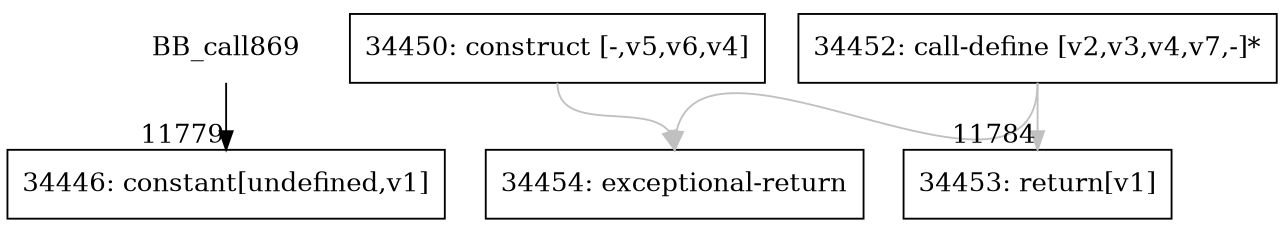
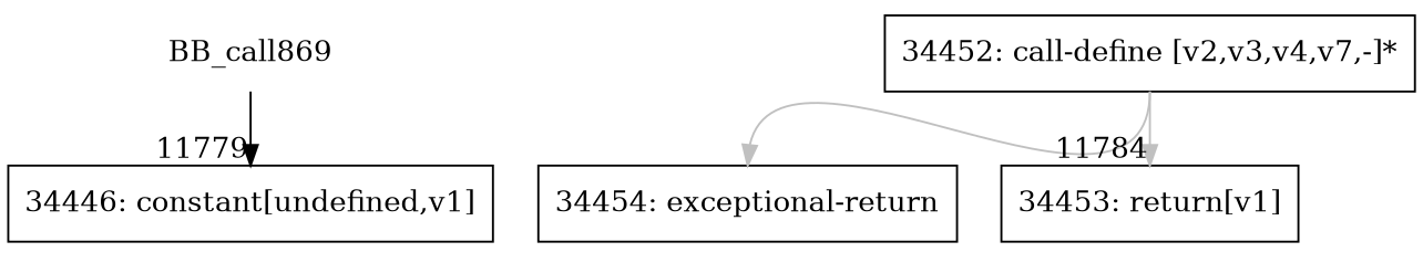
  digraph {
    rankdir=TD
    node [shape=record]
    edge [headport=n tailport=s color=gray]
    n1 [label=BB_call869 shape=none]
    n2 [label="{34446: constant[undefined,v1]}"]
-   n3 [label="{34450: construct [-,v5,v6,v4]}"]
    n4 [label="{34454: exceptional-return}"]
    n5 [label="{34452: call-define [v2,v3,v4,v7,-]*}"]
    n6 [label="{34453: return[v1]}"]
    n1 -> n2 [headlabel="    11779" color=""]
-   n3 -> n4
    n5 -> n4
    n5 -> n6 [headlabel="      11784"]
  }
